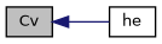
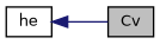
  digraph {
    rankdir=LR
    node [color=black fontname=Helvetica fontsize=10 shape=record]
    n1 [fillcolor=grey75 fontcolor=black height=0.2 label=Cv style=filled width=0.4]
    n2 [height=0.2 label=he width=0.4]
-   n1 -> n2 [color=midnightblue dir=back fontname=Helvetica fontsize=10 labelfontname=Helvetica labelfontsize=10 style=solid]
+   n2 -> n1 [color=midnightblue dir=back fontname=Helvetica fontsize=10 labelfontname=Helvetica labelfontsize=10 style=solid]
  }
